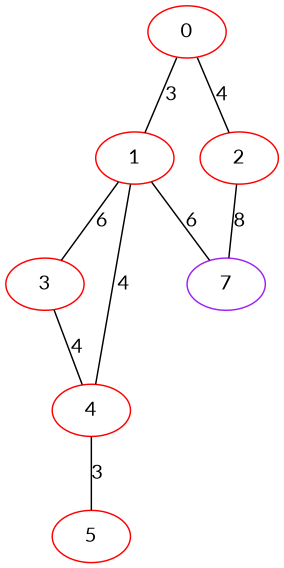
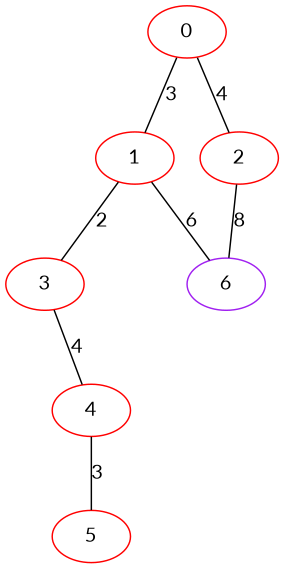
  graph {
    fontname=Lato
    node [color=red fontname=Lato weight=1]
    edge [fontname=Lato]
    0
    1
    2
    3
    4
-   6 [color=purple weight=4 label=7]
+   6 [color=purple weight=4]
    5
    0 -- 1 [label=3]
    0 -- 2 [label=4]
-   1 -- 3 [label=6]
-   1 -- 4 [label=4]
+   1 -- 3 [label=2]
    1 -- 6 [label=6]
    2 -- 6 [label=8]
    3 -- 4 [label=4]
    4 -- 5 [label=3]
  }
